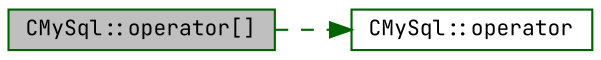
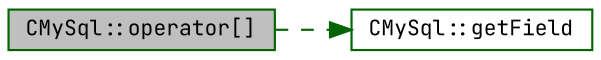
  digraph {
    rankdir=LR
    fontname="JetBrains Mono"
    node [color=darkgreen fontname="JetBrains Mono" fontsize=10 shape=record style=filled]
    n1 [fillcolor=grey75 fontcolor=black height=0.2 label="CMySql::operator[]" width=0.4]
-   n2 [fillcolor=white height=0.2 label="CMySql::operator" width=0.4]
+   n2 [fillcolor=white height=0.2 label="CMySql::getField" width=0.4]
    n1 -> n2 [color=darkgreen fontname="JetBrains Mono" fontsize=10 labelfontname=FreeSans labelfontsize=10 style=dashed]
  }
